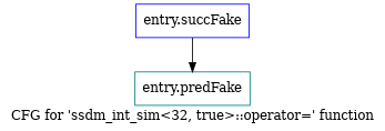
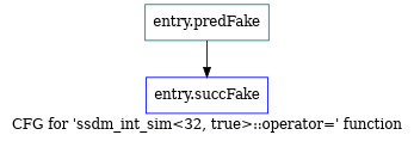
  digraph {
    label="CFG for 'ssdm_int_sim\<32, true\>::operator=' function"
    node [shape=record]
    n1 [label="{entry.predFake}" color=teal]
    n2 [filename="/home/omerfaruk/tools/Xilinx/Vitis_HLS/2023.2/include/etc/ap_common.h" label="{entry.succFake}" linenumber=657 color=blue]
-   n2 -> n1 [execusionnum=0 filename="/home/omerfaruk/tools/Xilinx/Vitis_HLS/2023.2/include/etc/ap_common.h"]
+   n1 -> n2 [execusionnum=0 filename="/home/omerfaruk/tools/Xilinx/Vitis_HLS/2023.2/include/etc/ap_common.h"]
  }
